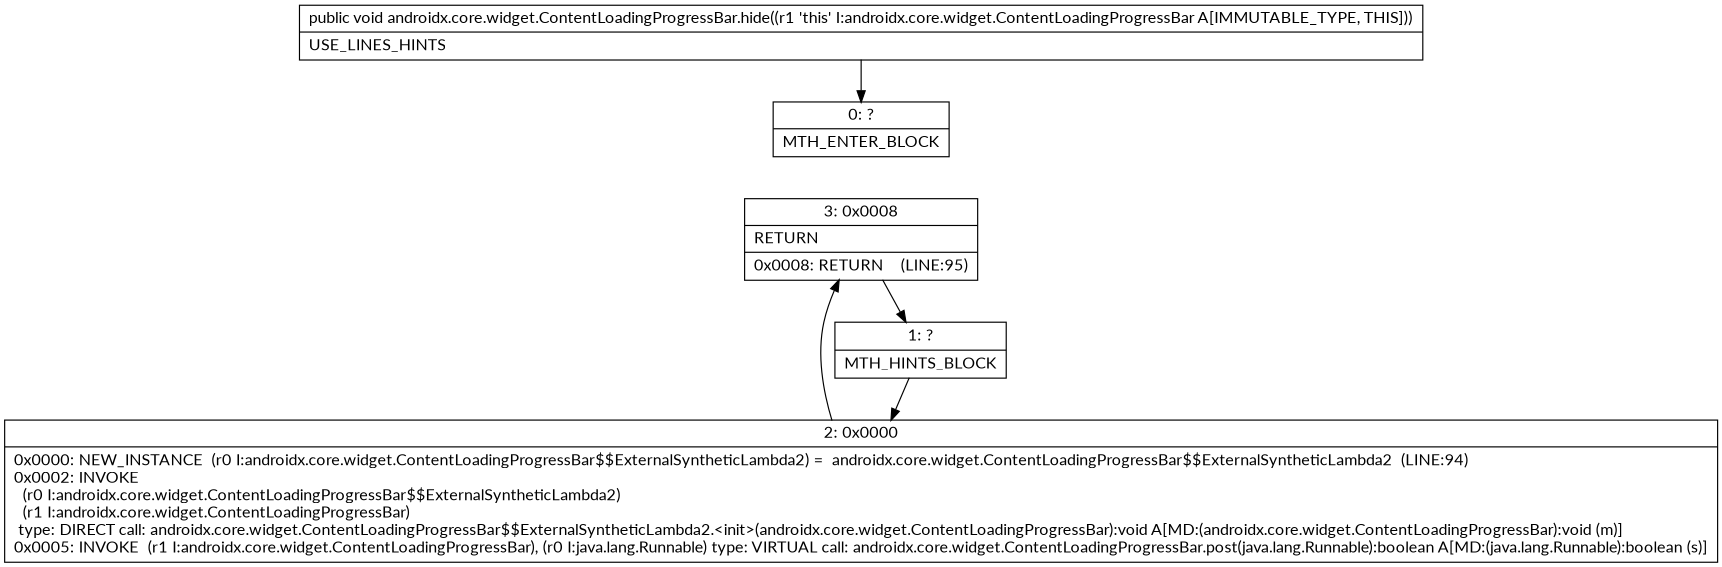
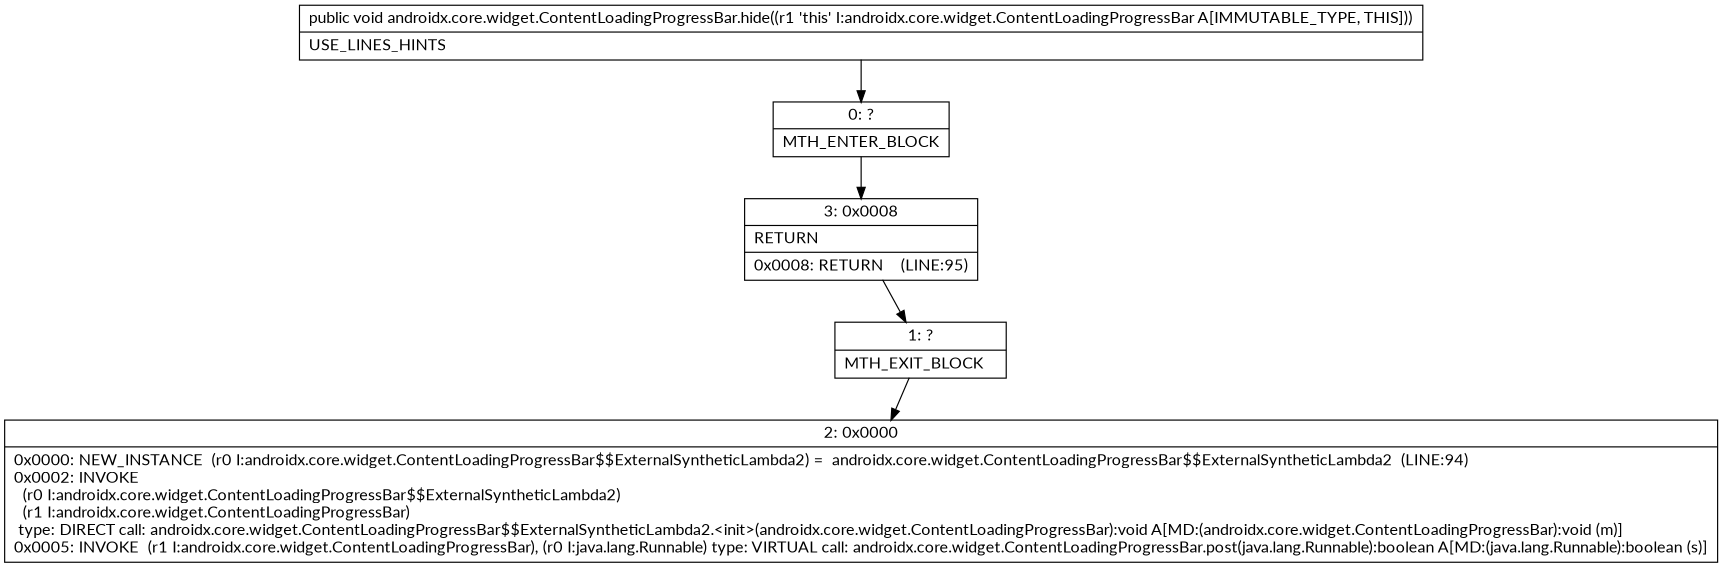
  digraph {
    fontname=Lato
    node [fontname=Lato shape=record]
    edge [fontname=Lato]
    n1 [label="{0\:\ ?|MTH_ENTER_BLOCK\l}"]
    n2 [label="{2\:\ 0x0000|0x0000: NEW_INSTANCE  (r0 I:androidx.core.widget.ContentLoadingProgressBar$$ExternalSyntheticLambda2) =  androidx.core.widget.ContentLoadingProgressBar$$ExternalSyntheticLambda2  (LINE:94)\l0x0002: INVOKE  \l  (r0 I:androidx.core.widget.ContentLoadingProgressBar$$ExternalSyntheticLambda2)\l  (r1 I:androidx.core.widget.ContentLoadingProgressBar)\l type: DIRECT call: androidx.core.widget.ContentLoadingProgressBar$$ExternalSyntheticLambda2.\<init\>(androidx.core.widget.ContentLoadingProgressBar):void A[MD:(androidx.core.widget.ContentLoadingProgressBar):void (m)]\l0x0005: INVOKE  (r1 I:androidx.core.widget.ContentLoadingProgressBar), (r0 I:java.lang.Runnable) type: VIRTUAL call: androidx.core.widget.ContentLoadingProgressBar.post(java.lang.Runnable):boolean A[MD:(java.lang.Runnable):boolean (s)]\l}"]
    n3 [label="{3\:\ 0x0008|RETURN\l|0x0008: RETURN    (LINE:95)\l}"]
-   n4 [label="{1\:\ ?|MTH_HINTS_BLOCK\l}"]
+   n4 [label="{1\:\ ?|MTH_EXIT_BLOCK\l}"]
    n5 [label="{public void androidx.core.widget.ContentLoadingProgressBar.hide((r1 'this' I:androidx.core.widget.ContentLoadingProgressBar A[IMMUTABLE_TYPE, THIS]))  | USE_LINES_HINTS\l}"]
-   n2 -> n3
+   n1 -> n3
    n3 -> n4
    n4 -> n2
    n5 -> n1
  }
